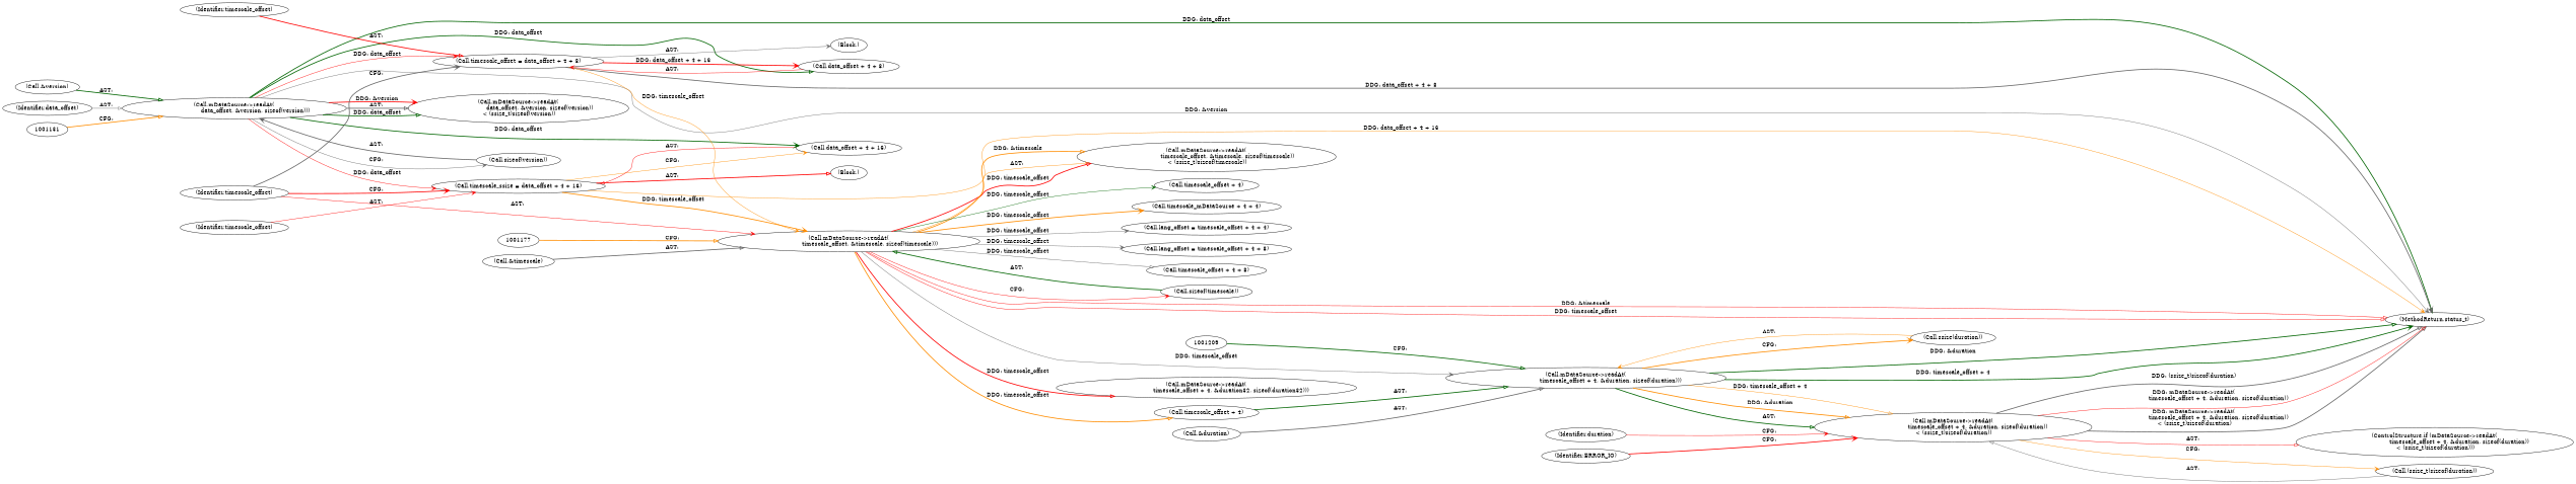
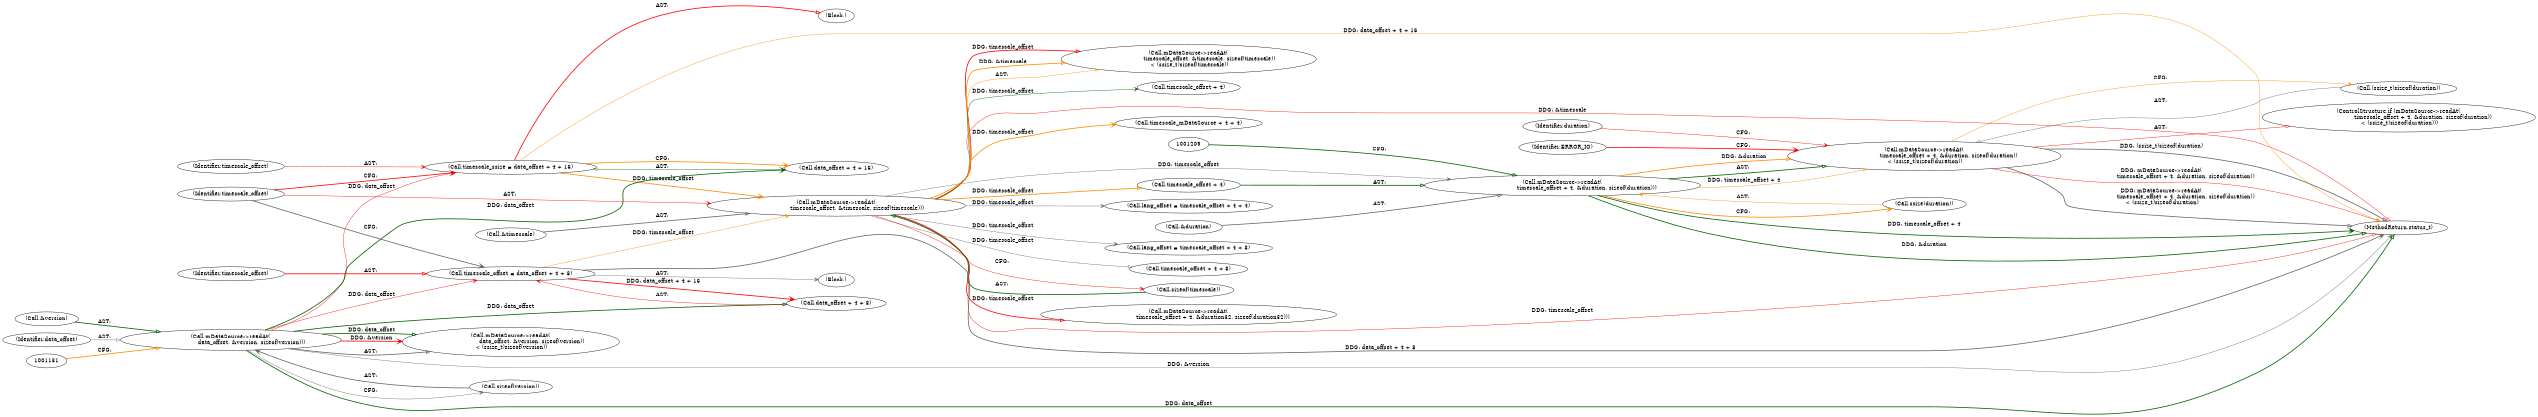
  digraph {
    rankdir=LR
    edge [arrowhead=onormal color=red style=bold]
    n1 [label="(Call,mDataSource->readAt(\n                            timescale_offset + 4, &duration, sizeof(duration)))"]
    n2 [label="(Call,mDataSource->readAt(\n                            timescale_offset + 4, &duration, sizeof(duration))\n < (ssize_t)sizeof(duration))"]
    n3 [label="(MethodReturn,status_t)"]
    n4 [label="(Call,ssize(duration))"]
    n5 [label="(ControlStructure,if (mDataSource->readAt(\n                            timescale_offset + 4, &duration, sizeof(duration))\n < (ssize_t)sizeof(duration)))"]
    n6 [label="(Call,(ssize_t)sizeof(duration))"]
    n7 [label="(Call,mDataSource->readAt(\n                        timescale_offset, &timescale, sizeof(timescale)))"]
    n8 [label="(Call,mDataSource->readAt(\n                            timescale_offset + 4, &duration32, sizeof(duration32)))"]
    n9 [label="(Call,mDataSource->readAt(\n                        timescale_offset, &timescale, sizeof(timescale))\n < (ssize_t)sizeof(timescale))"]
    n10 [label="(Call,timescale_offset + 4)"]
    n11 [label="(Call,timescale_mDataSource + 4 + 4)"]
    n12 [label="(Call,lang_offset = timescale_offset + 4 + 4)"]
    n13 [label="(Call,timescale_offset + 4)"]
    n14 [label="(Call,lang_offset = timescale_offset + 4 + 8)"]
    n15 [label="(Call,timescale_offset + 4 + 8)"]
    n16 [label="(Call,sizeof(timescale))"]
    n17 [label="(Call,timescale_ssize = data_offset + 4 + 16)"]
    n18 [label="(Call,data_offset + 4 + 16)"]
    n19 [label="(Block,)"]
    n20 [label="(Call,mDataSource->readAt(\n                        data_offset, &version, sizeof(version)))"]
    n21 [label="(Call,timescale_offset = data_offset + 4 + 8)"]
    n22 [label="(Call,mDataSource->readAt(\n                        data_offset, &version, sizeof(version))\n < (ssize_t)sizeof(version))"]
    n23 [label="(Call,sizeof(version))"]
    n24 [label="(Call,data_offset + 4 + 8)"]
    n25 [label="(Block,)"]
    n26 [label="(Call,&version)"]
    n27 [label="(Identifier,data_offset)"]
    n28 [label="(Identifier,duration)"]
    n29 [label="(Identifier,timescale_offset)"]
    n30 [label="(Identifier,timescale_offset)"]
    n31 [label="(Identifier,ERROR_IO)"]
    n32 [label="(Identifier,timescale_offset)"]
    n33 [label="(Call,&duration)"]
    n34 [label="(Call,&timescale)"]
    1001209
-   1001177
    1001131
    n1 -> n2 [color=darkgreen label="AST: "]
    n1 -> n2 [color=darkorange label="DDG: timescale_offset + 4" style=solid]
    n1 -> n2 [color=darkorange label="DDG: &duration"]
    n1 -> n3 [color=darkgreen label="DDG: &duration"]
    n1 -> n3 [arrowhead=vee color=darkgreen label="DDG: timescale_offset + 4"]
    n1 -> n4 [arrowhead=vee color=darkorange label="CFG: "]
    n2 -> n3 [color=gray40 label="DDG: mDataSource->readAt(\n                            timescale_offset + 4, &duration, sizeof(duration))\n < (ssize_t)sizeof(duration)"]
    n2 -> n3 [color=gray40 label="DDG: (ssize_t)sizeof(duration)"]
    n2 -> n3 [label="DDG: mDataSource->readAt(\n                            timescale_offset + 4, &duration, sizeof(duration))" style=solid]
    n2 -> n5 [label="AST: " style=solid]
    n2 -> n6 [arrowhead=vee color=darkorange label="CFG: " style=solid]
    n4 -> n1 [arrowhead=vee color=darkorange label="AST: " style=solid]
    n6 -> n2 [color=gray40 label="AST: " style=solid]
    n7 -> n1 [arrowhead=vee color=gray40 label="DDG: timescale_offset" style=solid]
    n7 -> n3 [label="DDG: &timescale" style=solid]
    n7 -> n3 [label="DDG: timescale_offset" style=solid]
    n7 -> n8 [label="DDG: timescale_offset"]
    n7 -> n9 [color=darkorange label="AST: " style=solid]
    n7 -> n9 [label="DDG: timescale_offset"]
    n7 -> n9 [color=darkorange label="DDG: &timescale"]
    n7 -> n10 [arrowhead=vee color=darkgreen label="DDG: timescale_offset" style=solid]
    n7 -> n11 [arrowhead=vee color=darkorange label="DDG: timescale_offset"]
    n7 -> n12 [arrowhead=vee color=gray40 label="DDG: timescale_offset" style=solid]
    n7 -> n13 [color=darkorange label="DDG: timescale_offset"]
    n7 -> n14 [arrowhead=vee color=gray40 label="DDG: timescale_offset" style=solid]
    n7 -> n15 [color=gray40 label="DDG: timescale_offset" style=solid]
    n7 -> n16 [arrowhead=vee label="CFG: " style=solid]
    n13 -> n1 [color=darkgreen label="AST: "]
    n16 -> n7 [color=darkgreen label="AST: "]
    n17 -> n3 [arrowhead=vee color=darkorange label="DDG: data_offset + 4 + 16" style=solid]
    n17 -> n7 [arrowhead=vee color=darkorange label="DDG: timescale_offset"]
-   n17 -> n18 [arrowhead=vee color=darkorange label="CFG: " style=solid]
+   n17 -> n18 [arrowhead=vee color=darkorange label="CFG: "]
    n17 -> n19 [label="AST: "]
-   n18 -> n17 [label="AST: " style=solid]
+   n18 -> n17 [color=darkgreen label="AST: " style=solid]
    n20 -> n3 [arrowhead=vee color=gray40 label="DDG: &version" style=solid]
    n20 -> n3 [color=darkgreen label="DDG: data_offset"]
    n20 -> n17 [arrowhead=vee label="DDG: data_offset" style=solid]
    n20 -> n18 [arrowhead=vee color=darkgreen label="DDG: data_offset"]
    n20 -> n21 [arrowhead=vee label="DDG: data_offset" style=solid]
    n20 -> n22 [color=gray40 label="AST: "]
    n20 -> n22 [color=darkgreen label="DDG: data_offset"]
    n20 -> n22 [arrowhead=vee label="DDG: &version"]
    n20 -> n23 [arrowhead=vee color=gray40 label="CFG: " style=solid]
    n20 -> n24 [color=darkgreen label="DDG: data_offset"]
    n21 -> n3 [arrowhead=vee color=gray40 label="DDG: data_offset + 4 + 8"]
    n21 -> n7 [arrowhead=vee color=darkorange label="DDG: timescale_offset" style=solid]
    n21 -> n24 [arrowhead=vee label="DDG: data_offset + 4 + 16"]
    n21 -> n25 [arrowhead=vee color=gray40 label="AST: " style=solid]
    n23 -> n20 [arrowhead=vee color=gray40 label="AST: "]
    n24 -> n21 [arrowhead=vee label="AST: " style=solid]
    n26 -> n20 [color=darkgreen label="AST: "]
    n27 -> n20 [color=gray40 label="AST: " style=solid]
    n28 -> n2 [arrowhead=vee label="CFG: " style=solid]
    n29 -> n21 [label="AST: "]
    n30 -> n17 [arrowhead=vee label="AST: " style=solid]
    n31 -> n2 [arrowhead=vee label="CFG: "]
    n32 -> n7 [arrowhead=vee label="AST: " style=solid]
    n32 -> n17 [arrowhead=vee label="CFG: "]
    n32 -> n21 [arrowhead=vee color=gray40 label="CFG: "]
    n33 -> n1 [color=gray40 label="AST: "]
    n34 -> n7 [color=gray40 label="AST: "]
    1001209 -> n1 [color=darkgreen label="CFG: "]
-   1001177 -> n7 [color=darkorange label="CFG: "]
    1001131 -> n20 [color=darkorange label="CFG: "]
  }
